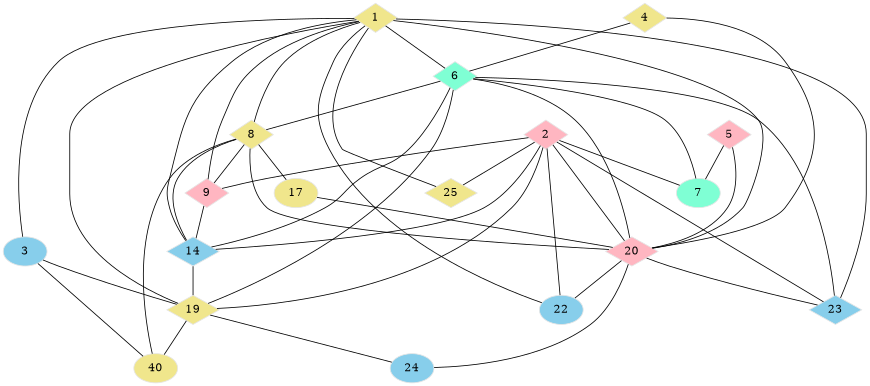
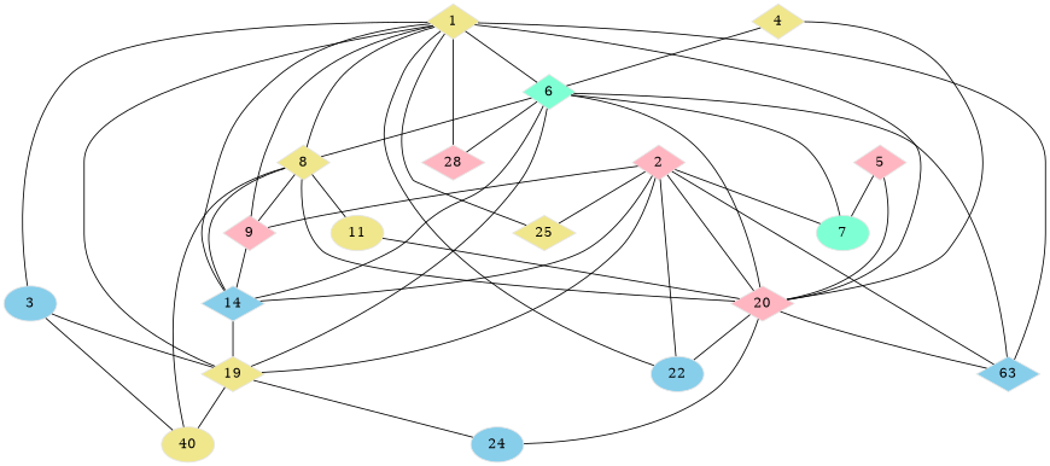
  graph {
    node [color=gray90 fillcolor=khaki shape=diamond style=filled]
    1 [super="+15+13"]
    3 [fillcolor=skyblue shape=ellipse]
    6 [fillcolor=aquamarine super="+36+39+17+50"]
    8 [super="+30+35"]
    9 [fillcolor=lightpink]
    14 [fillcolor=skyblue]
    19 [super="+26+34+48"]
    20 [fillcolor=lightpink super="+44+51+37"]
    22 [fillcolor=skyblue shape=ellipse]
-   23 [fillcolor=skyblue super="+31+49"]
+   23 [fillcolor=skyblue super="+31+49" label=63]
    25
+   28 [fillcolor=lightpink]
    40 [shape=ellipse]
    7 [fillcolor=aquamarine shape=ellipse super="+43+21"]
-   11 [shape=ellipse label=17]
+   11 [shape=ellipse]
    24 [fillcolor=skyblue shape=ellipse]
    2 [fillcolor=lightpink super="+10+16"]
    4
    5 [fillcolor=lightpink]
    1 -- 3
    1 -- 6 [weight=2]
    1 -- 8
    1 -- 9
    1 -- 14
    1 -- 19 [weight=2]
    1 -- 20 [weight=3]
    1 -- 22
    1 -- 23 [weight=3]
    1 -- 25 [weight=2]
+   1 -- 28 [weight=2]
    3 -- 19
    3 -- 40
    6 -- 8 [weight=2]
    6 -- 14
    6 -- 19 [weight=2]
    6 -- 20
    6 -- 23
+   6 -- 28
    6 -- 7 [weight=2]
    8 -- 9
    8 -- 14
    8 -- 20
    8 -- 40
    8 -- 11 [weight=3]
    9 -- 14
    14 -- 19 [weight=2]
    19 -- 40 [weight=2]
    19 -- 24
    20 -- 22
    20 -- 23 [weight=2]
    20 -- 24
    11 -- 20
    2 -- 9
    2 -- 14
    2 -- 19
    2 -- 20
    2 -- 22
    2 -- 23
    2 -- 25
    2 -- 7
    4 -- 6
    4 -- 20
    5 -- 20
    5 -- 7
  }
